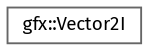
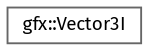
  digraph {
    rankdir=LR
    fontname="Fira Sans"
-   n1 [color=grey40 fillcolor=white fontname="Fira Sans" fontsize=10 height=0.2 label="gfx::Vector2I" shape=box style=filled width=0.4]
+   n1 [color=grey40 fillcolor=white fontname="Fira Sans" fontsize=10 height=0.2 label="gfx::Vector3I" shape=box style=filled width=0.4]
  }
